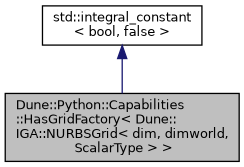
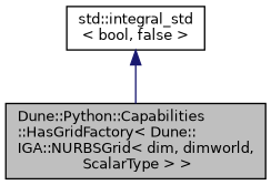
  digraph {
    node [color=black fontname=Helvetica fontsize=10 shape=record style=filled]
    n1 [fillcolor=grey75 fontcolor=black height=0.2 label="Dune::Python::Capabilities\l::HasGridFactory\< Dune::\lIGA::NURBSGrid\< dim, dimworld,\l ScalarType \> \>" width=0.4]
-   n2 [fillcolor=white height=0.2 label="std::integral_constant\l\< bool, false \>" width=0.4]
+   n2 [fillcolor=white height=0.2 label="std::integral_std\l\< bool, false \>" width=0.4]
    n2 -> n1 [color=midnightblue dir=back fontname=Helvetica fontsize=10 labelfontname=Helvetica labelfontsize=10 style=solid]
  }
